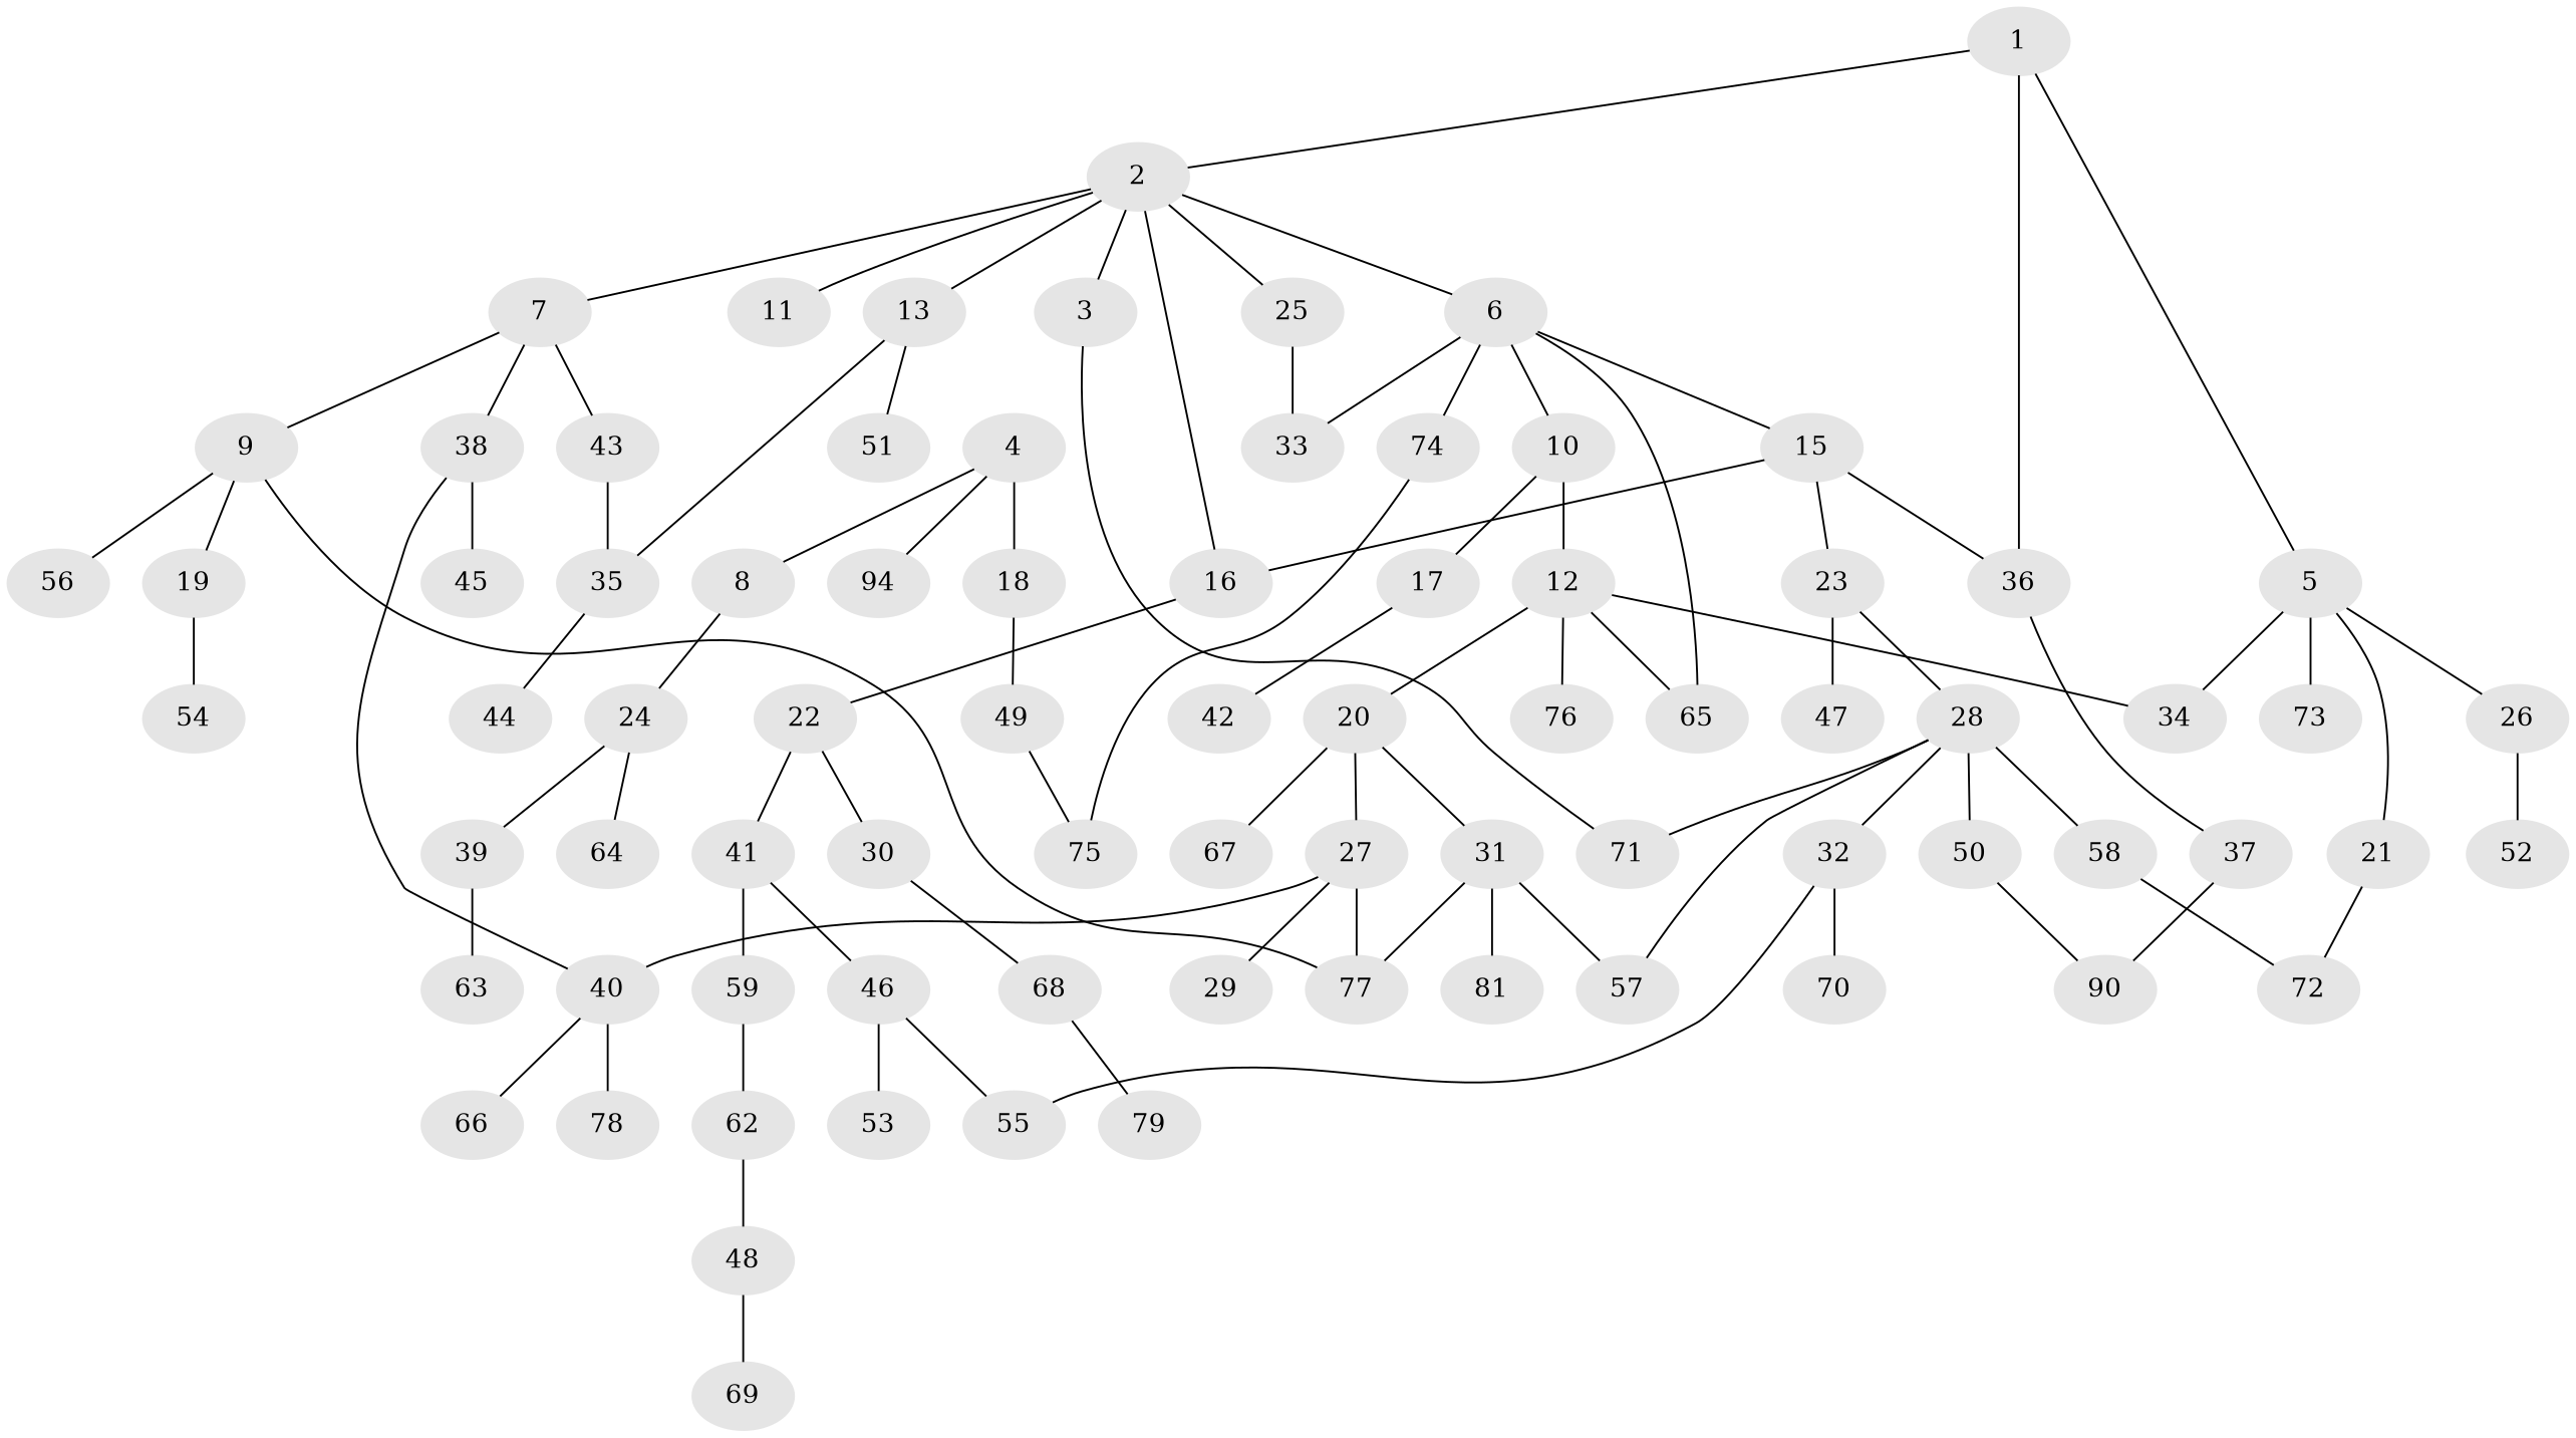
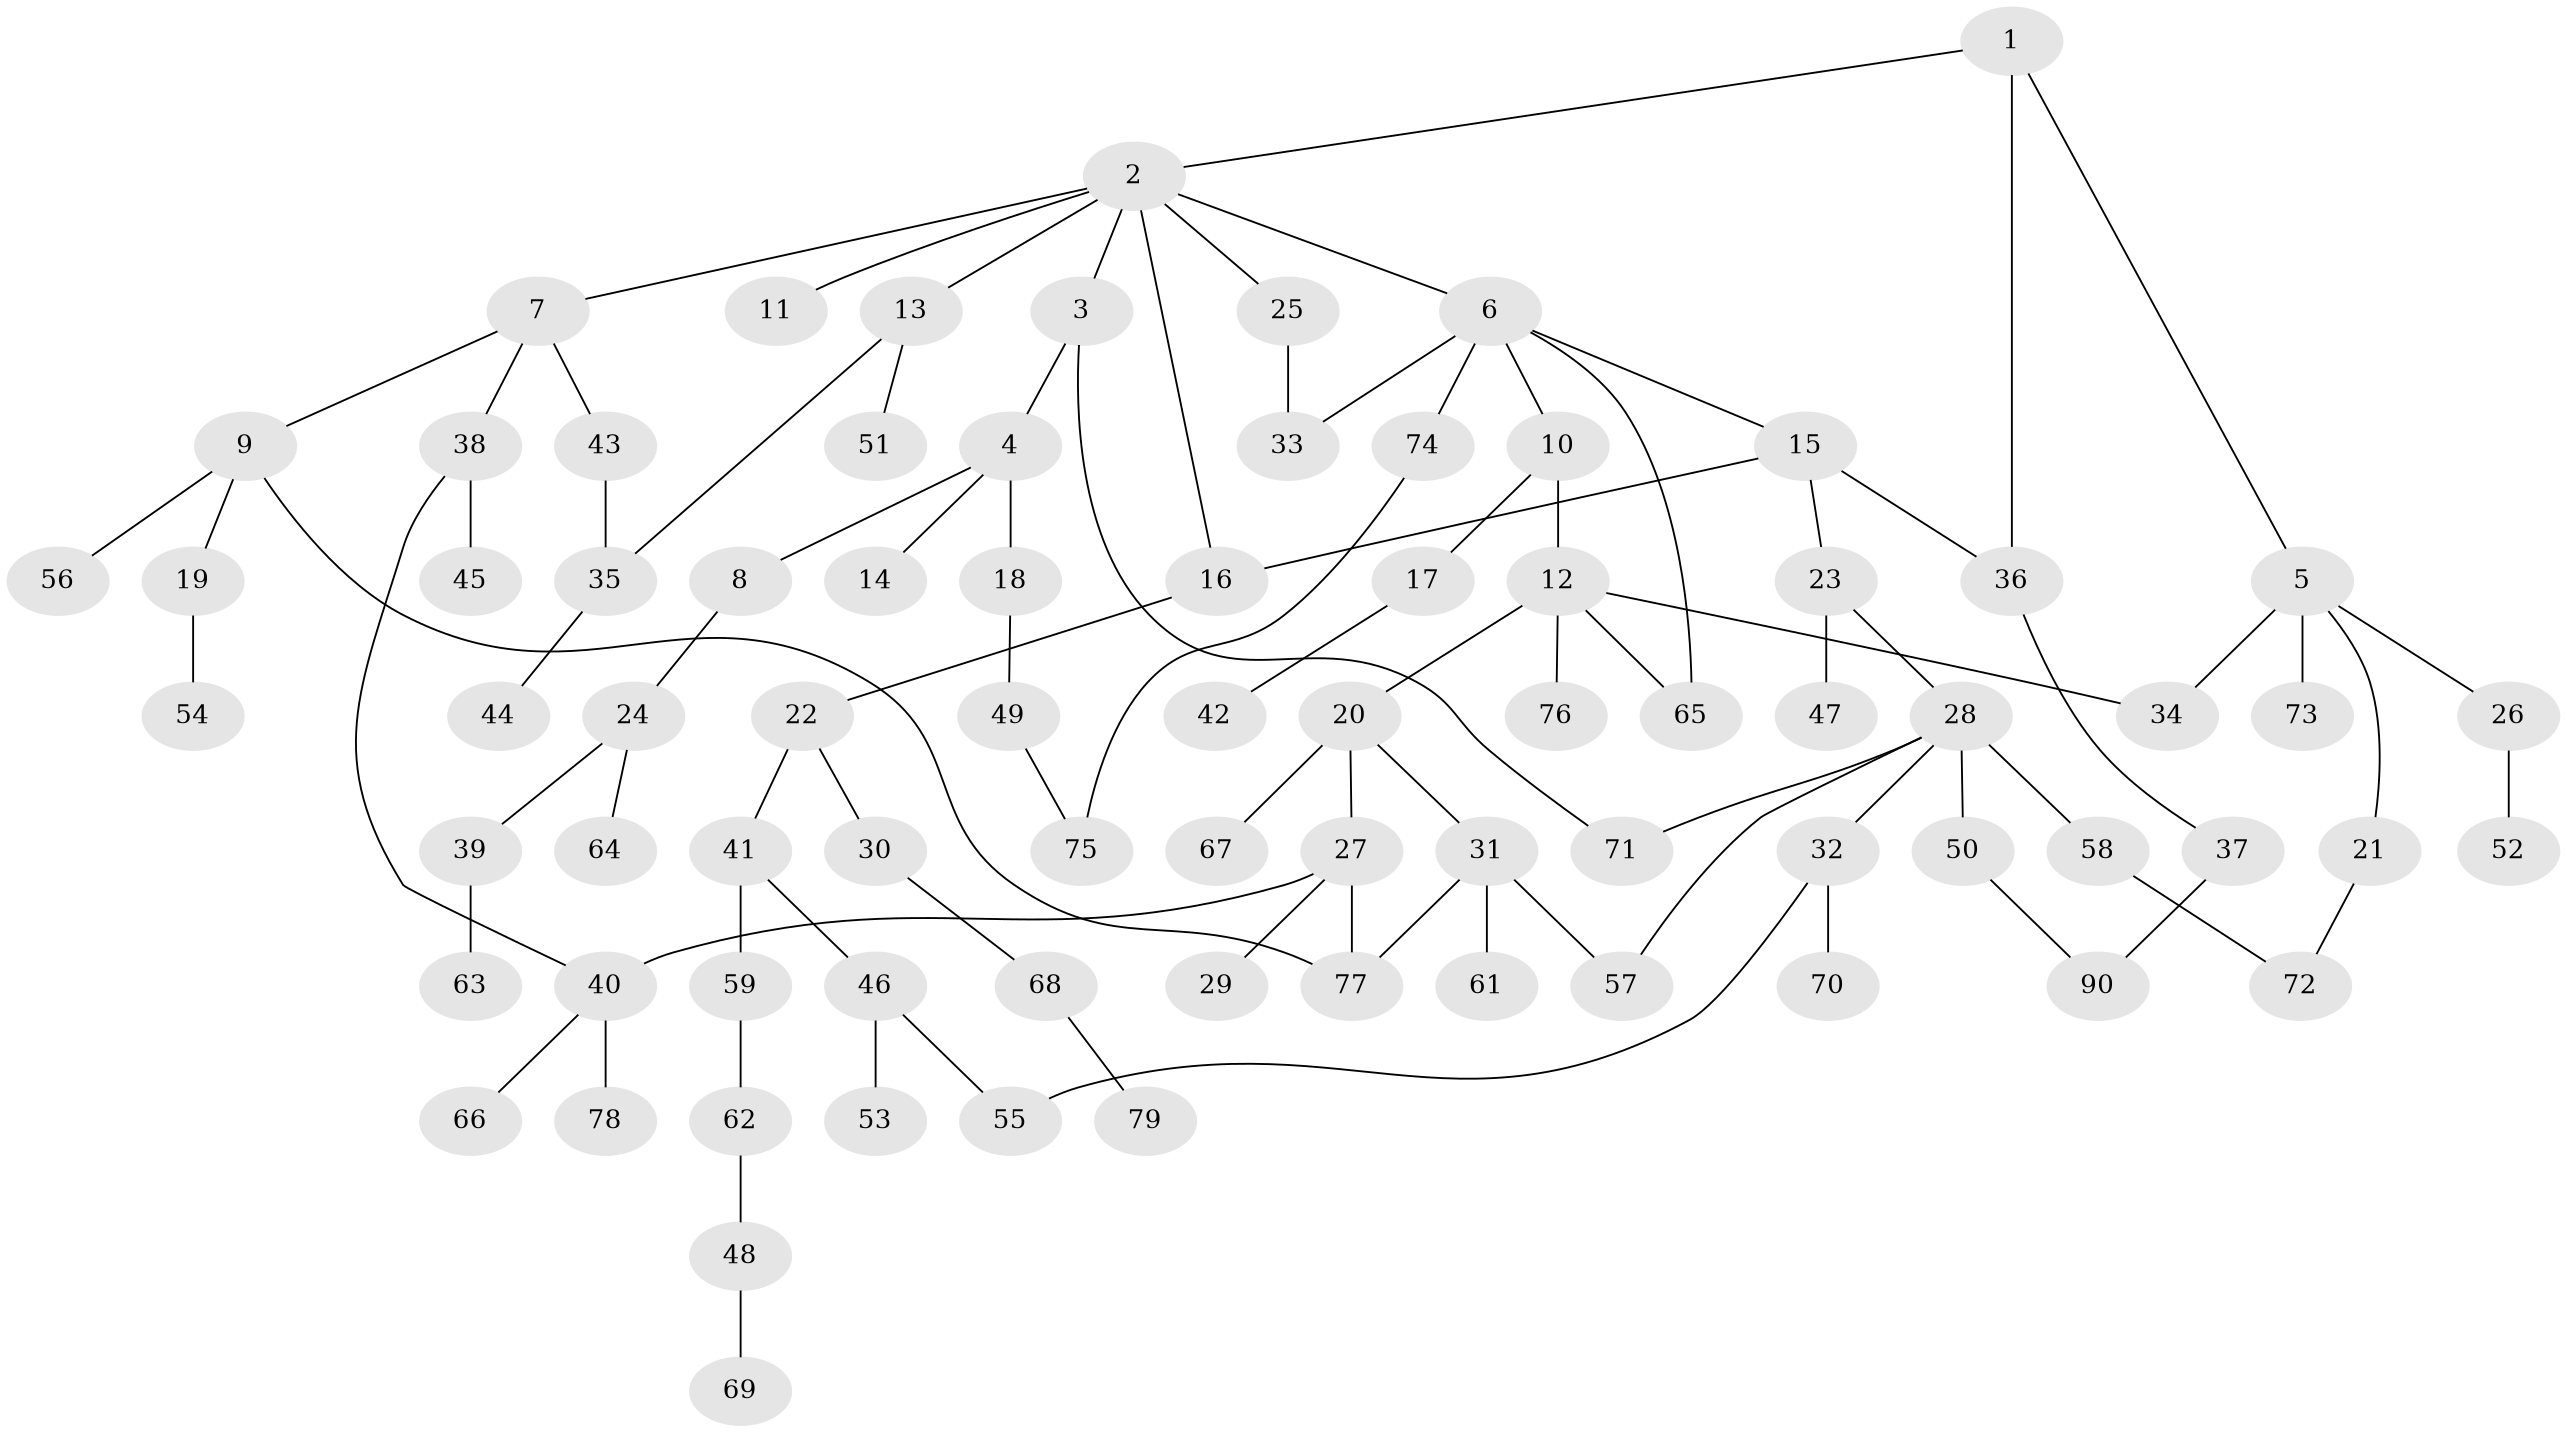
  graph {
    node [color=gray90 style=filled]
    1
    2
    5
    36
    3
    6
    7
    11
    13
    16
    25
    21
    26
    34
    73
    37
    4
    71
    10
    15
    33
    65
    74
    9
    38
    43
    35
    51
    22
    8
-   14 [label=94]
+   14
    18
    24
    49
    72
    52
    12
    17
    23
    75
    19
    56
    77
    40
    45
    39
    64
    54
    20
    76
    42
    27
    31
    67
    44
    28
    47
    30
    41
    29
    57
-   61 [label=81]
+   61
    68
    46
    59
    32
    50
    58
    63
    66
    78
    55
    70
    n74 [label=90]
    79
    53
    62
    48
    69
    1 -- 2
    1 -- 5
    1 -- 36
    2 -- 3
    2 -- 6
    2 -- 7
    2 -- 11
    2 -- 13
    2 -- 16
    2 -- 25
    5 -- 21
    5 -- 26
    5 -- 34
    5 -- 73
    36 -- 37
+   3 -- 4
    3 -- 71
    6 -- 10
    6 -- 15
    6 -- 33
    6 -- 65
    6 -- 74
    7 -- 9
    7 -- 38
    7 -- 43
    13 -- 35
    13 -- 51
    16 -- 22
    25 -- 33
    21 -- 72
    26 -- 52
    37 -- n74
    4 -- 8
    4 -- 14
    4 -- 18
    10 -- 12
    10 -- 17
    15 -- 36
    15 -- 16
    15 -- 23
    74 -- 75
    9 -- 19
    9 -- 56
    9 -- 77
    38 -- 40
    38 -- 45
    43 -- 35
    35 -- 44
    22 -- 30
    22 -- 41
    8 -- 24
    18 -- 49
    24 -- 39
    24 -- 64
    49 -- 75
    12 -- 34
    12 -- 65
    12 -- 20
    12 -- 76
    17 -- 42
    23 -- 28
    23 -- 47
    19 -- 54
    40 -- 66
    40 -- 78
    39 -- 63
    20 -- 27
    20 -- 31
    20 -- 67
    27 -- 77
    27 -- 40
    27 -- 29
    31 -- 77
    31 -- 57
    31 -- 61
    28 -- 71
    28 -- 57
    28 -- 32
    28 -- 50
    28 -- 58
    30 -- 68
    41 -- 46
    41 -- 59
    68 -- 79
    46 -- 55
    46 -- 53
    59 -- 62
    32 -- 55
    32 -- 70
    50 -- n74
    58 -- 72
    62 -- 48
    48 -- 69
  }
